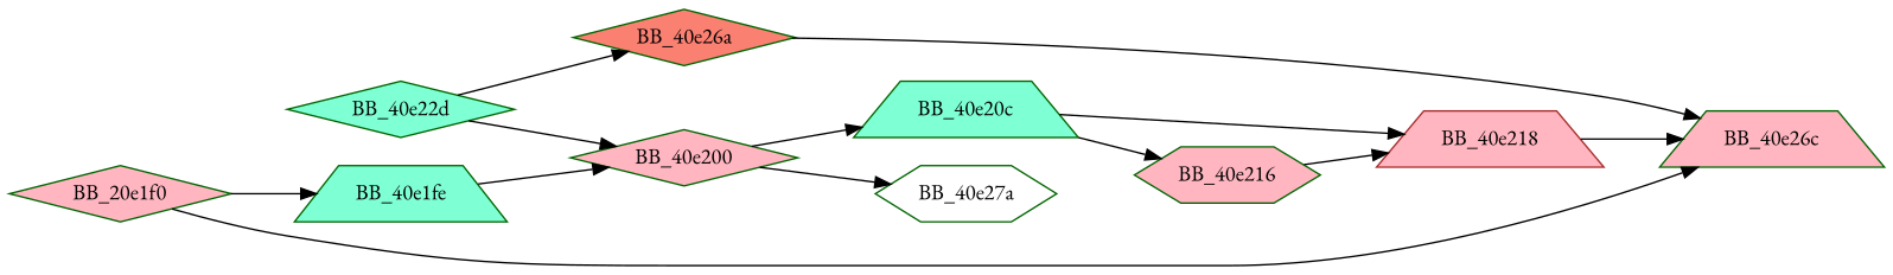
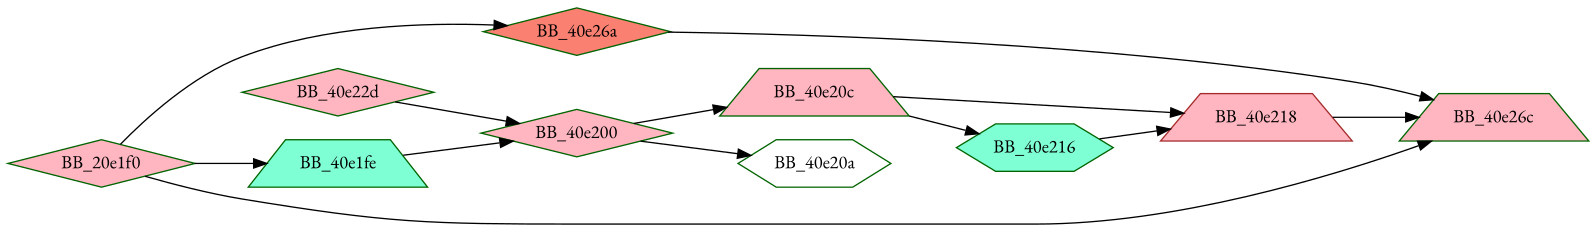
  digraph {
    fontname="EB Garamond"
    rankdir=LR
    node [color=darkgreen fillcolor=lightpink fontname="EB Garamond" shape=diamond style=filled]
    edge [fontname="EB Garamond"]
    n1 [label=BB_20e1f0]
    BB_40e1fe [fillcolor=aquamarine shape=trapezium]
    BB_40e26c [shape=trapezium]
    BB_40e200
-   BB_40e20a [fillcolor=white shape=hexagon label=BB_40e27a]
-   BB_40e20c [fillcolor=aquamarine shape=trapezium]
-   BB_40e216 [shape=hexagon]
+   BB_40e20a [fillcolor=white shape=hexagon]
+   BB_40e20c [shape=trapezium]
+   BB_40e216 [fillcolor=aquamarine shape=hexagon]
    BB_40e218 [color=brown shape=trapezium]
-   BB_40e22d [fillcolor=aquamarine]
+   BB_40e22d
    BB_40e26a [fillcolor=salmon]
    n1 -> BB_40e1fe
    n1 -> BB_40e26c
    BB_40e1fe -> BB_40e200
    BB_40e200 -> BB_40e20a
    BB_40e200 -> BB_40e20c
    BB_40e20c -> BB_40e216
    BB_40e20c -> BB_40e218
    BB_40e216 -> BB_40e218
    BB_40e218 -> BB_40e26c
    BB_40e22d -> BB_40e200
-   BB_40e22d -> BB_40e26a
+   n1 -> BB_40e26a
    BB_40e26a -> BB_40e26c
  }
